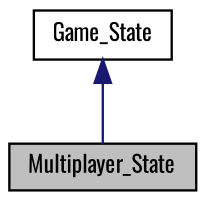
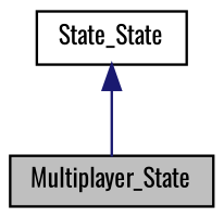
  digraph {
    fontname=Oswald
    node [color=black fontname=Oswald fontsize=10 shape=record style=filled]
    n1 [fillcolor=grey75 fontcolor=black height=0.2 label=Multiplayer_State width=0.4]
-   n2 [fillcolor=white height=0.2 label=Game_State width=0.4]
+   n2 [fillcolor=white height=0.2 label=State_State width=0.4]
    n2 -> n1 [color=midnightblue dir=back fontname=Oswald fontsize=10 labelfontname=Helvetica labelfontsize=10 style=solid]
  }
